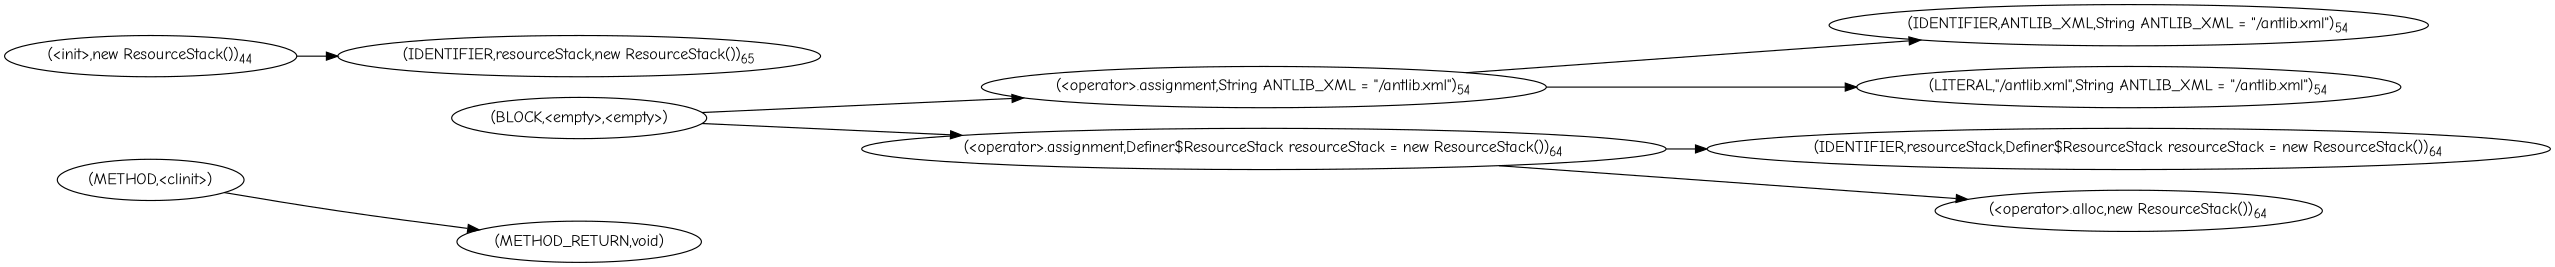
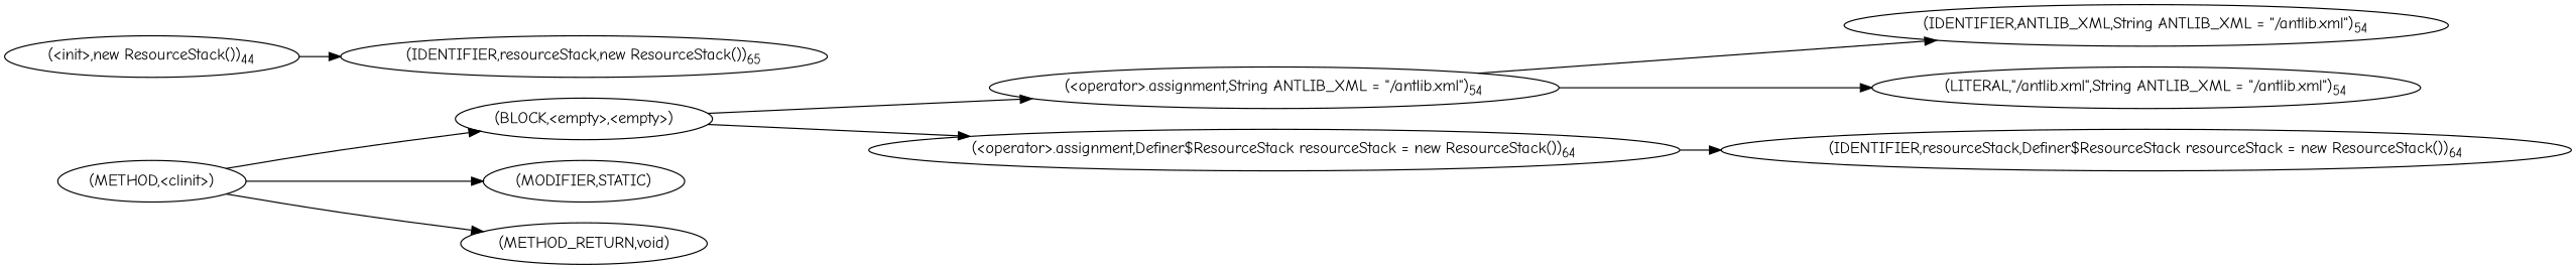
  digraph {
    fontname="Comic Neue"
    rankdir=LR
    node [fontname="Comic Neue"]
    edge [fontname="Comic Neue"]
    n1 [label=<(METHOD,&lt;clinit&gt;)>]
    n2 [label=<(BLOCK,&lt;empty&gt;,&lt;empty&gt;)>]
+   n3 [label=<(MODIFIER,STATIC)>]
    n4 [label=<(METHOD_RETURN,void)>]
    n5 [label=<(&lt;operator&gt;.assignment,String ANTLIB_XML = &quot;/antlib.xml&quot;)<SUB>54</SUB>>]
    n6 [label=<(&lt;operator&gt;.assignment,Definer$ResourceStack resourceStack = new ResourceStack())<SUB>64</SUB>>]
    n7 [label=<(IDENTIFIER,ANTLIB_XML,String ANTLIB_XML = &quot;/antlib.xml&quot;)<SUB>54</SUB>>]
    n8 [label=<(LITERAL,&quot;/antlib.xml&quot;,String ANTLIB_XML = &quot;/antlib.xml&quot;)<SUB>54</SUB>>]
    n9 [label=<(IDENTIFIER,resourceStack,Definer$ResourceStack resourceStack = new ResourceStack())<SUB>64</SUB>>]
-   n10 [label=<(&lt;operator&gt;.alloc,new ResourceStack())<SUB>64</SUB>>]
    n11 [label=<(&lt;init&gt;,new ResourceStack())<SUB>44</SUB>>]
    n12 [label=<(IDENTIFIER,resourceStack,new ResourceStack())<SUB>65</SUB>>]
+   n1 -> n2
+   n1 -> n3
    n1 -> n4
    n2 -> n5
    n2 -> n6
    n5 -> n7
    n5 -> n8
    n6 -> n9
-   n6 -> n10
    n11 -> n12
  }
